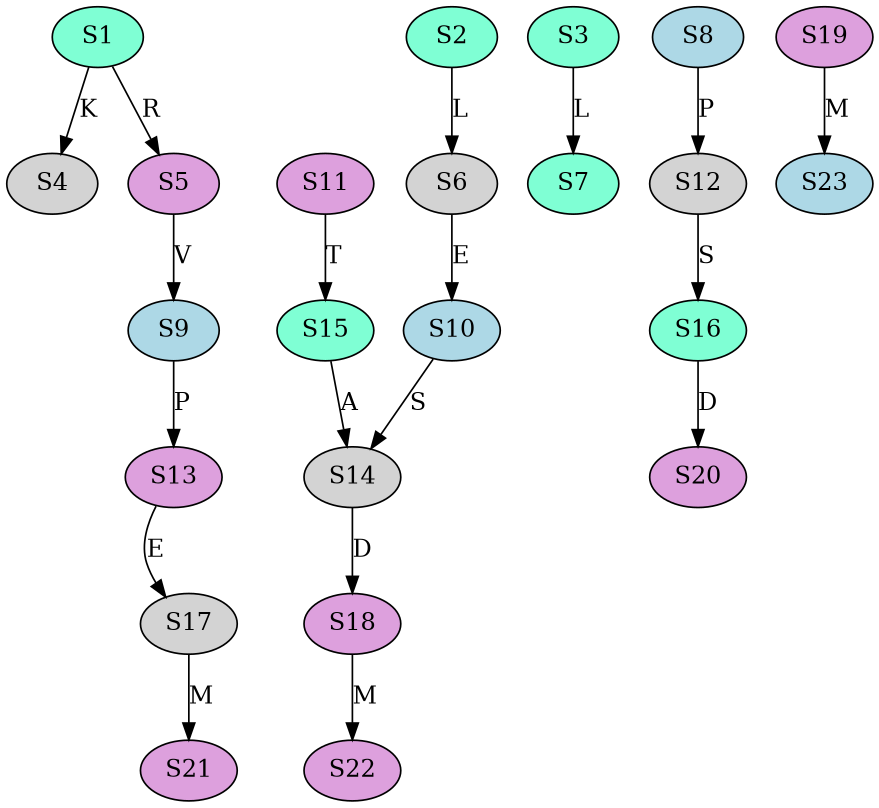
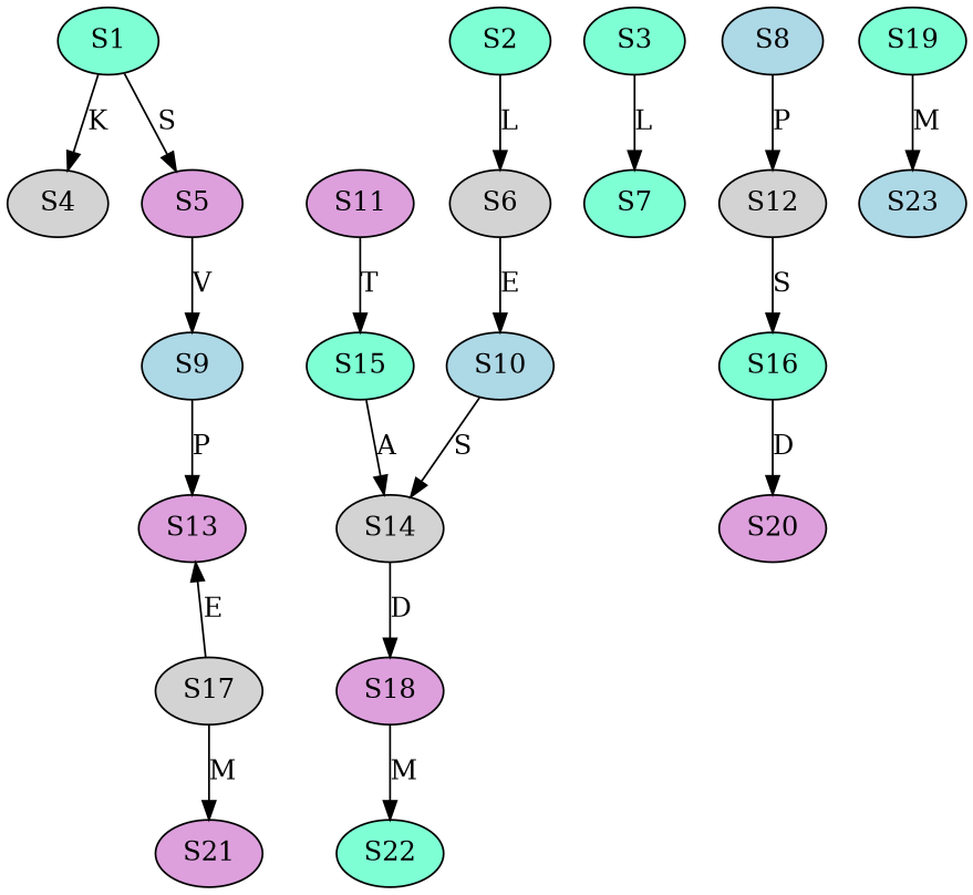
  strict digraph {
    node [fillcolor=aquamarine style=filled]
    S4 [fillcolor=lightgrey]
    S1
    S5 [fillcolor=plum]
    S6 [fillcolor=lightgrey]
    S2
    S3
    S7
    S9 [fillcolor=lightblue]
    S10 [fillcolor=lightblue]
    S8 [fillcolor=lightblue]
    S12 [fillcolor=lightgrey]
    S13 [fillcolor=plum]
    S14 [fillcolor=lightgrey]
    S11 [fillcolor=plum]
    S15
    S16
    S17 [fillcolor=lightgrey]
    S18 [fillcolor=plum]
    S20 [fillcolor=plum]
    S21 [fillcolor=plum]
-   S22 [fillcolor=plum]
+   S22
    S23 [fillcolor=lightblue]
-   S19 [fillcolor=plum]
+   S19
    S1 -> S4 [label=K]
-   S1 -> S5 [label=R]
+   S1 -> S5 [label=S]
    S5 -> S9 [label=V]
    S6 -> S10 [label=E]
    S2 -> S6 [label=L]
    S3 -> S7 [label=L]
    S9 -> S13 [label=P]
    S10 -> S14 [label=S]
    S8 -> S12 [label=P]
    S12 -> S16 [label=S]
-   S13 -> S17 [label=E]
+   S17 -> S13 [label=E]
    S14 -> S18 [label=D]
    S11 -> S15 [label=T]
    S15 -> S14 [label=A]
    S16 -> S20 [label=D]
    S17 -> S21 [label=M]
    S18 -> S22 [label=M]
    S19 -> S23 [label=M]
  }
